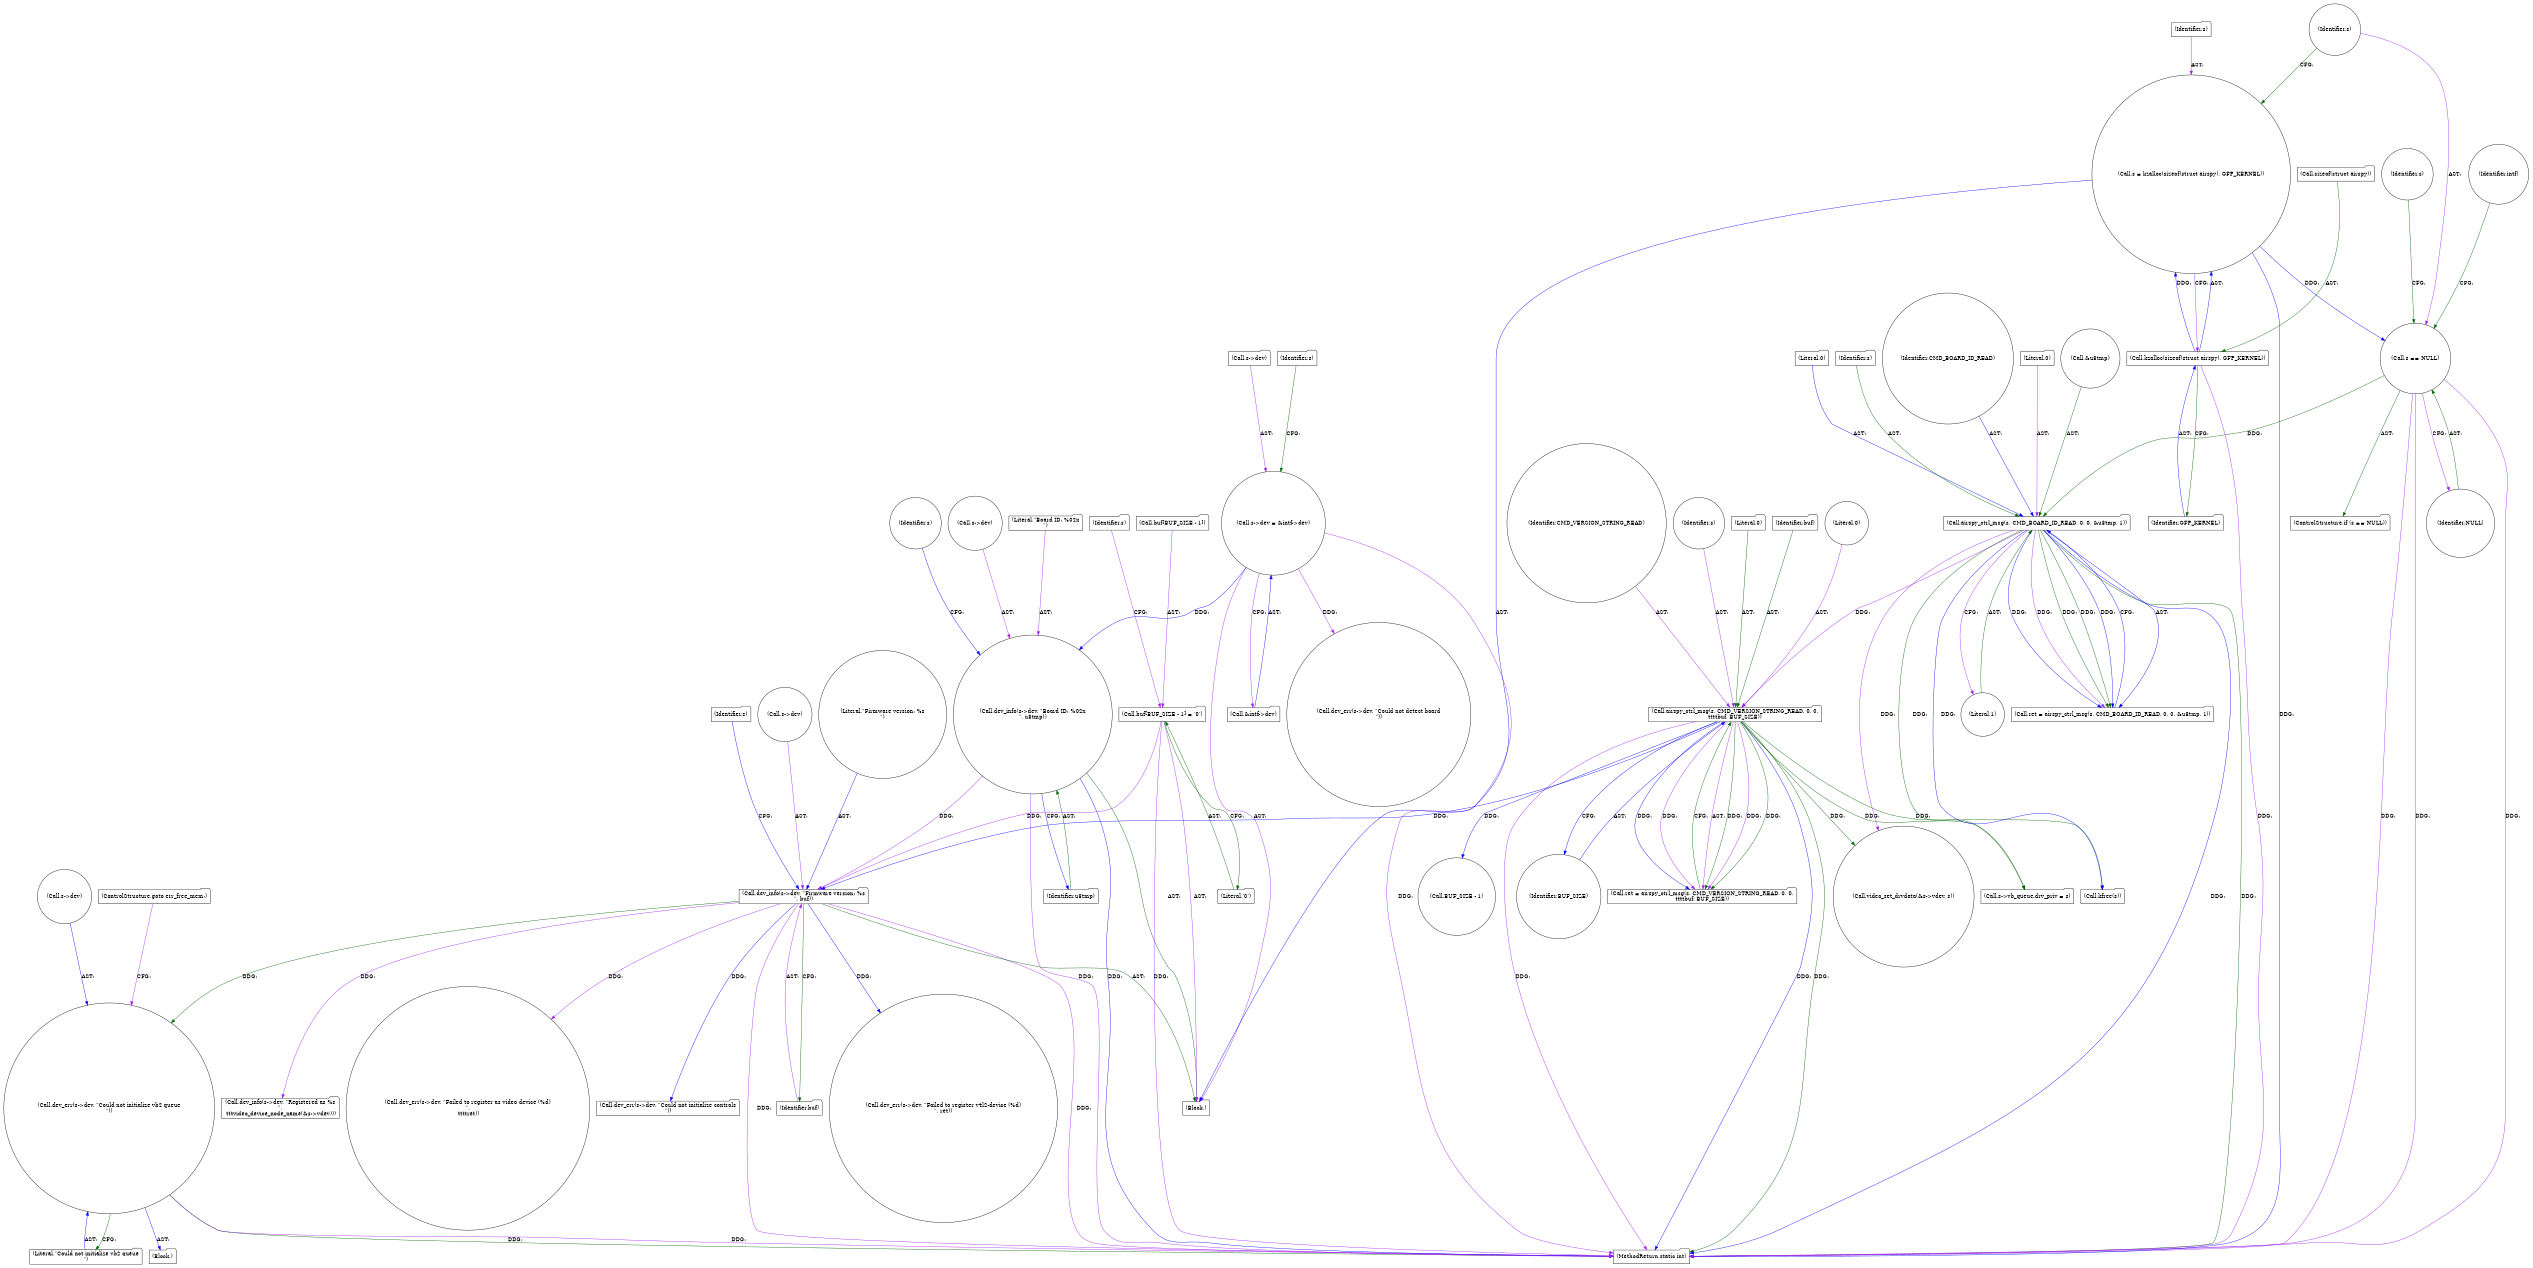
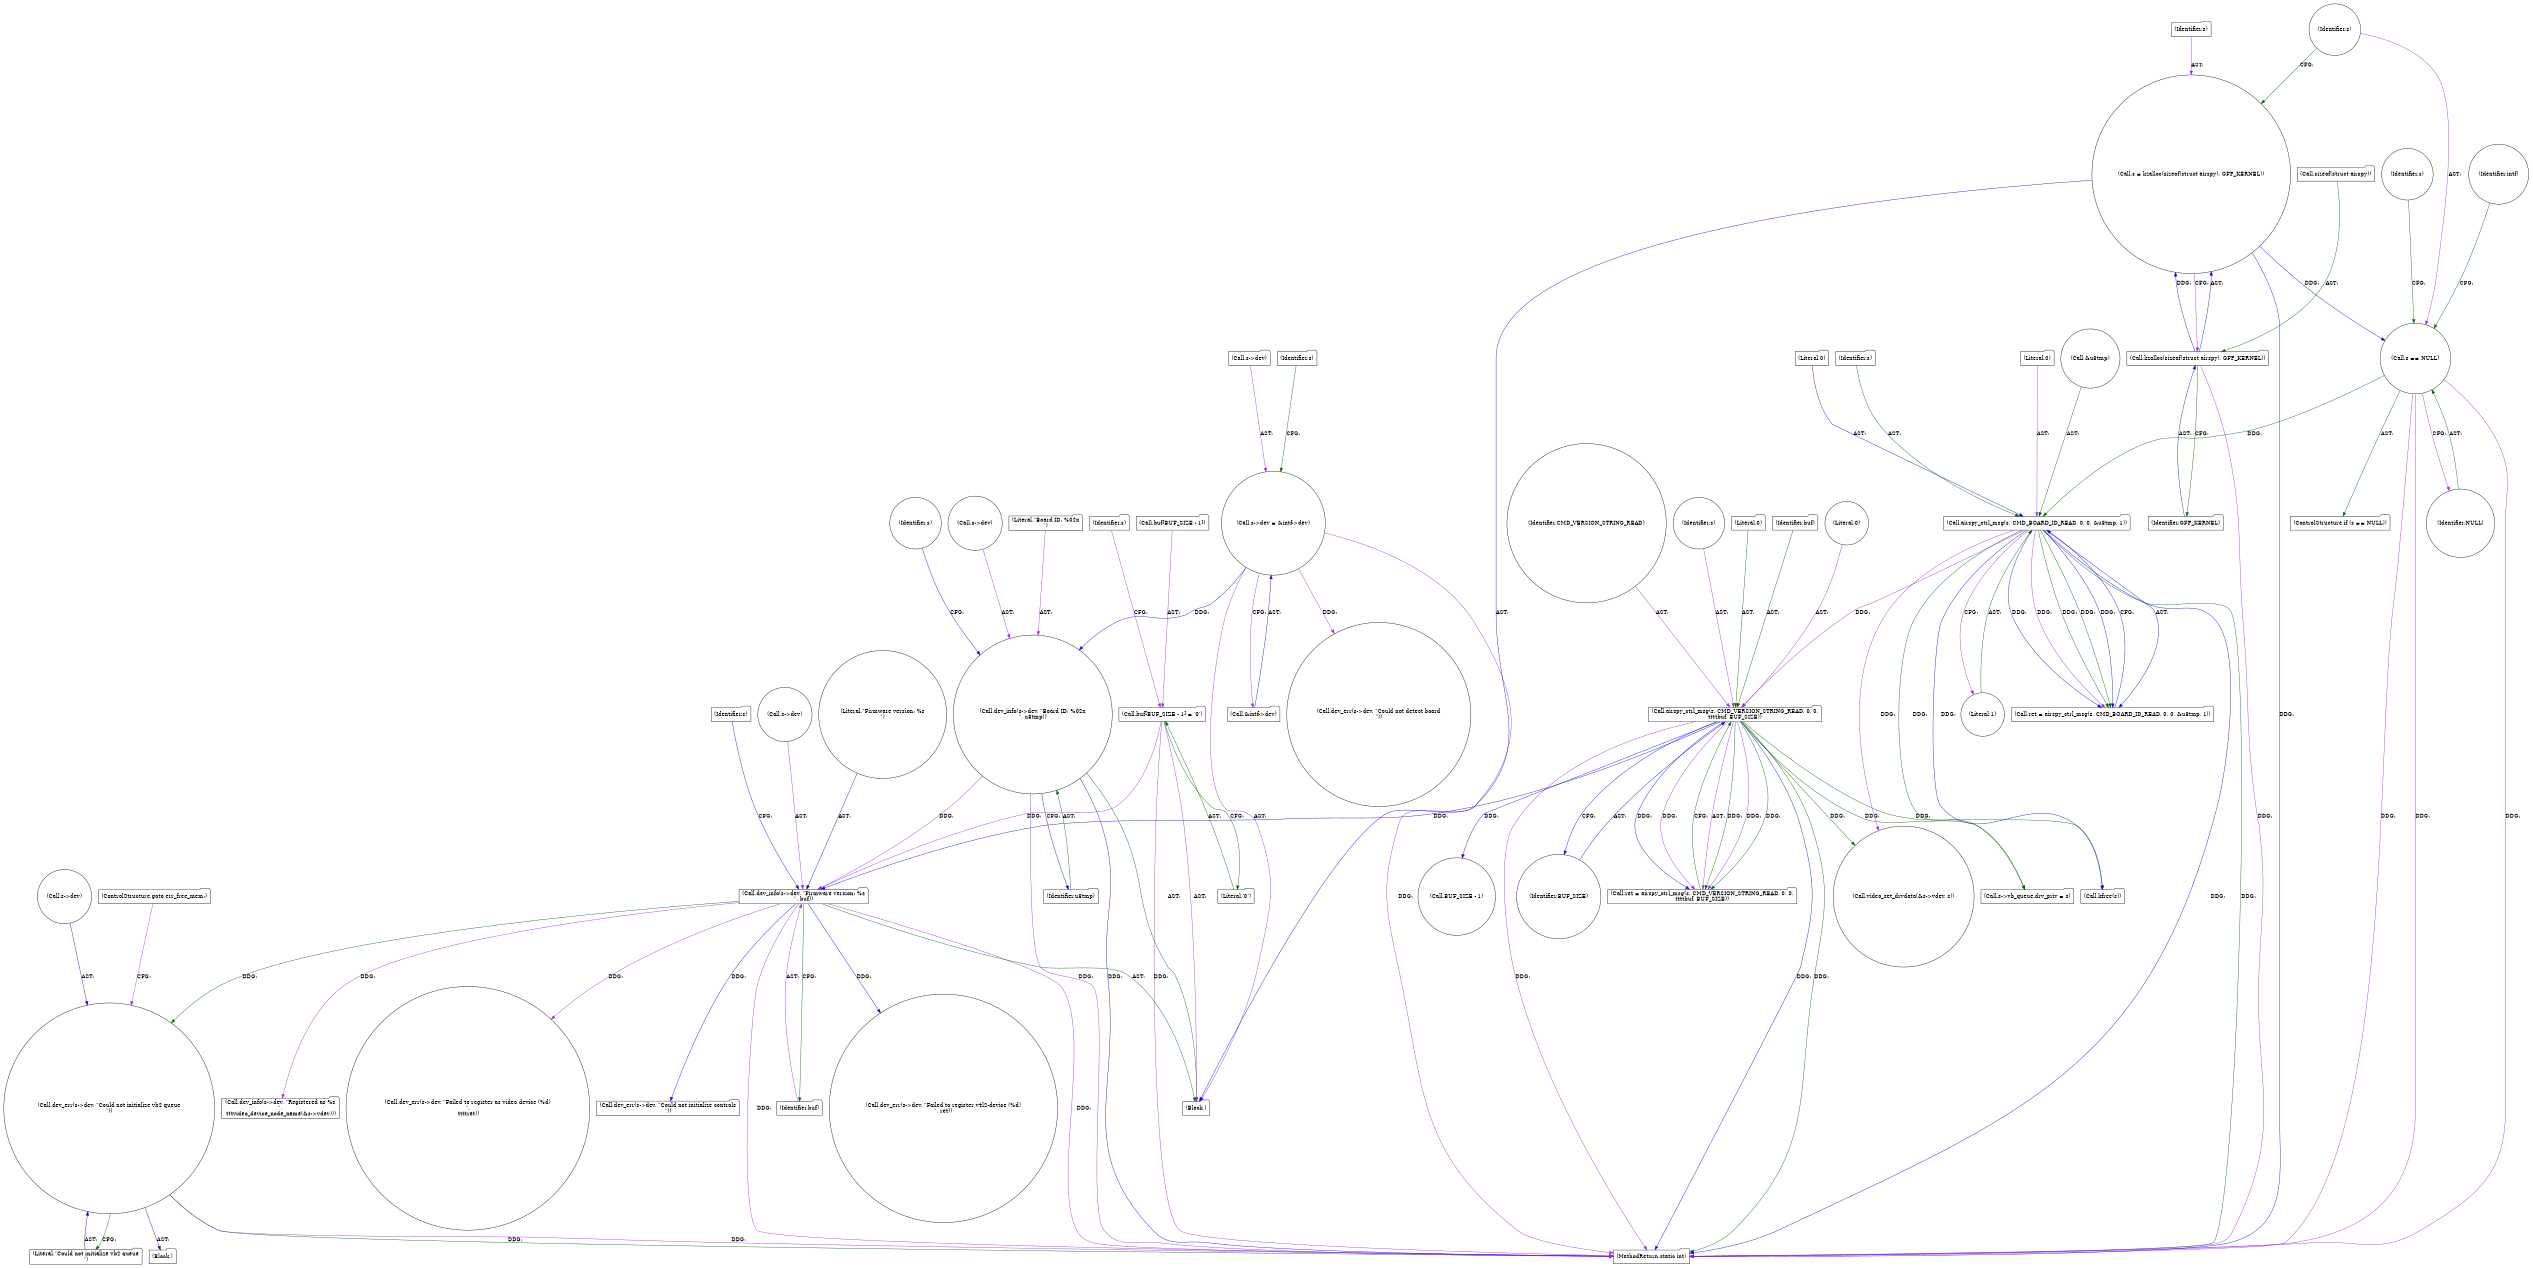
  digraph {
    node [shape=folder]
    edge [color=purple]
    n1 [label="(Call,dev_err(s->dev, \"Could not initialize vb2 queue\n\"))" shape=circle]
    n2 [label="(Literal,\"Could not initialize vb2 queue\n\")"]
    n3 [label="(MethodReturn,static int)"]
    n4 [label="(Block,)"]
    n5 [label="(Call,dev_info(s->dev, \"Firmware version: %s\n\", buf))"]
    n6 [label="(Identifier,buf)"]
    n7 [label="(Call,dev_err(s->dev, \"Failed to register v4l2-device (%d)\n\", ret))" shape=circle]
    n8 [label="(Call,dev_info(s->dev, \"Registered as %s\n\",\n \t\t\tvideo_device_node_name(&s->vdev)))"]
    n9 [label="(Call,dev_err(s->dev, \"Failed to register as video device (%d)\n\",\n \t\t\t\tret))" shape=circle]
    n10 [label="(Call,dev_err(s->dev, \"Could not initialize controls\n\"))"]
    n11 [label="(Block,)"]
    n12 [label="(Call,dev_info(s->dev, \"Board ID: %02x\n\", u8tmp))" shape=circle]
    n13 [label="(Identifier,u8tmp)"]
    n14 [label="(Call,s->dev = &intf->dev)" shape=circle]
    n15 [label="(Call,dev_err(s->dev, \"Could not detect board\n\"))" shape=circle]
    n16 [label="(Call,&intf->dev)"]
    n17 [label="(Call,buf[BUF_SIZE - 1] = '\0')"]
    n18 [label="(Literal,'\0')"]
    n19 [label="(Call,airspy_ctrl_msg(s, CMD_VERSION_STRING_READ, 0, 0,\n\t\t\t\tbuf, BUF_SIZE))"]
    n20 [label="(Call,BUF_SIZE - 1)" shape=circle]
    n21 [label="(Call,video_set_drvdata(&s->vdev, s))" shape=circle]
    n22 [label="(Call,s->vb_queue.drv_priv = s)"]
    n23 [label="(Call,kfree(s))"]
    n24 [label="(Identifier,BUF_SIZE)" shape=circle]
    n25 [label="(Call,ret = airspy_ctrl_msg(s, CMD_VERSION_STRING_READ, 0, 0,\n\t\t\t\tbuf, BUF_SIZE))"]
    n26 [label="(Call,airspy_ctrl_msg(s, CMD_BOARD_ID_READ, 0, 0, &u8tmp, 1))"]
    n27 [label="(Literal,1)" shape=circle]
    n28 [label="(Call,ret = airspy_ctrl_msg(s, CMD_BOARD_ID_READ, 0, 0, &u8tmp, 1))"]
    n29 [label="(Call,s == NULL)" shape=circle]
    n30 [label="(Identifier,NULL)" shape=circle]
    n31 [label="(ControlStructure,if (s == NULL))"]
    n32 [label="(Call,s = kzalloc(sizeof(struct airspy), GFP_KERNEL))" shape=circle]
    n33 [label="(Call,kzalloc(sizeof(struct airspy), GFP_KERNEL))"]
    n34 [label="(Identifier,GFP_KERNEL)"]
    n35 [label="(Literal,\"Firmware version: %s\n\")" shape=circle]
    n36 [label="(Identifier,s)" shape=circle]
    n37 [label="(Identifier,s)" shape=circle]
    n38 [label="(Literal,0)"]
    n39 [label="(Identifier,buf)"]
    n40 [label="(Identifier,intf)" shape=circle]
    n41 [label="(Call,s->dev)" shape=circle]
    n42 [label="(Literal,0)" shape=circle]
    n43 [label="(Call,&u8tmp)" shape=circle]
    n44 [label="(Identifier,s)"]
    n45 [label="(Identifier,s)"]
    n46 [label="(Identifier,s)"]
    n47 [label="(Identifier,s)" shape=circle]
    n48 [label="(Call,s->dev)" shape=circle]
    n49 [label="(Identifier,CMD_VERSION_STRING_READ)" shape=circle]
    n50 [label="(Call,sizeof(struct airspy))"]
    n51 [label="(Identifier,s)" shape=circle]
    n52 [label="(Literal,0)"]
    n53 [label="(Literal,0)"]
    n54 [label="(Literal,\"Board ID: %02x\n\")"]
    n55 [label="(Call,s->dev)" shape=circle]
    n56 [label="(Call,s->dev)"]
    n57 [label="(Identifier,s)"]
    n58 [label="(Call,buf[BUF_SIZE - 1])"]
    n59 [label="(Identifier,s)"]
    n60 [label="(ControlStructure,goto err_free_mem;)"]
-   n61 [label="(Identifier,CMD_BOARD_ID_READ)" shape=circle]
    n1 -> n2 [color=darkgreen label="CFG: "]
    n1 -> n3 [color=darkgreen label="DDG: "]
    n1 -> n3 [label="DDG: "]
    n1 -> n4 [color=blue label="AST: "]
    n2 -> n1 [color=blue label="AST: "]
    n5 -> n1 [color=darkgreen label="DDG: "]
    n5 -> n3 [label="DDG: "]
    n5 -> n3 [label="DDG: "]
    n5 -> n6 [color=darkgreen label="CFG: "]
    n5 -> n7 [color=blue label="DDG: "]
    n5 -> n8 [label="DDG: "]
    n5 -> n9 [label="DDG: "]
    n5 -> n10 [color=blue label="DDG: "]
    n5 -> n11 [color=darkgreen label="AST: "]
    n6 -> n5 [label="AST: "]
    n12 -> n3 [color=blue label="DDG: "]
    n12 -> n3 [label="DDG: "]
    n12 -> n5 [label="DDG: "]
    n12 -> n11 [color=darkgreen label="AST: "]
    n12 -> n13 [color=blue label="CFG: "]
    n13 -> n12 [color=darkgreen label="AST: "]
    n14 -> n3 [label="DDG: "]
    n14 -> n11 [label="AST: "]
    n14 -> n12 [color=blue label="DDG: "]
    n14 -> n15 [label="DDG: "]
    n14 -> n16 [label="CFG: "]
    n16 -> n14 [color=blue label="AST: "]
    n17 -> n3 [label="DDG: "]
    n17 -> n5 [label="DDG: "]
    n17 -> n11 [label="AST: "]
    n17 -> n18 [color=darkgreen label="CFG: "]
    n18 -> n17 [color=darkgreen label="AST: "]
    n19 -> n3 [label="DDG: "]
    n19 -> n3 [color=blue label="DDG: "]
    n19 -> n3 [color=darkgreen label="DDG: "]
    n19 -> n5 [color=blue label="DDG: "]
    n19 -> n20 [color=blue label="DDG: "]
    n19 -> n21 [color=darkgreen label="DDG: "]
    n19 -> n22 [color=darkgreen label="DDG: "]
    n19 -> n23 [color=darkgreen label="DDG: "]
    n19 -> n24 [color=blue label="CFG: "]
    n19 -> n25 [label="AST: "]
    n19 -> n25 [color=darkgreen label="DDG: "]
    n19 -> n25 [label="DDG: "]
    n19 -> n25 [color=darkgreen label="DDG: "]
    n19 -> n25 [color=blue label="DDG: "]
    n19 -> n25 [label="DDG: "]
    n24 -> n19 [color=blue label="AST: "]
    n25 -> n19 [color=darkgreen label="CFG: "]
    n26 -> n3 [color=darkgreen label="DDG: "]
    n26 -> n3 [color=blue label="DDG: "]
    n26 -> n19 [label="DDG: "]
    n26 -> n21 [label="DDG: "]
    n26 -> n22 [color=darkgreen label="DDG: "]
    n26 -> n23 [color=blue label="DDG: "]
    n26 -> n27 [label="CFG: "]
    n26 -> n28 [color=blue label="AST: "]
    n26 -> n28 [color=blue label="DDG: "]
    n26 -> n28 [label="DDG: "]
    n26 -> n28 [color=darkgreen label="DDG: "]
    n26 -> n28 [color=darkgreen label="DDG: "]
    n26 -> n28 [color=blue label="DDG: "]
    n27 -> n26 [color=darkgreen label="AST: "]
    n28 -> n26 [color=blue label="CFG: "]
    n29 -> n3 [label="DDG: "]
    n29 -> n3 [label="DDG: "]
    n29 -> n3 [label="DDG: "]
    n29 -> n26 [color=darkgreen label="DDG: "]
    n29 -> n30 [label="CFG: "]
    n29 -> n31 [color=darkgreen label="AST: "]
    n30 -> n29 [color=darkgreen label="AST: "]
    n32 -> n3 [color=blue label="DDG: "]
    n32 -> n11 [color=blue label="AST: "]
    n32 -> n29 [color=blue label="DDG: "]
    n32 -> n33 [label="CFG: "]
    n33 -> n3 [label="DDG: "]
    n33 -> n32 [color=blue label="AST: "]
    n33 -> n32 [color=blue label="DDG: "]
    n33 -> n34 [color=darkgreen label="CFG: "]
    n34 -> n33 [color=blue label="AST: "]
    n35 -> n5 [color=blue label="AST: "]
    n36 -> n12 [color=blue label="CFG: "]
    n37 -> n29 [label="AST: "]
    n37 -> n32 [color=darkgreen label="CFG: "]
    n38 -> n26 [label="AST: "]
    n39 -> n19 [color=darkgreen label="AST: "]
    n40 -> n29 [color=darkgreen label="CFG: "]
    n41 -> n12 [label="AST: "]
    n42 -> n19 [label="AST: "]
    n43 -> n26 [color=darkgreen label="AST: "]
    n44 -> n32 [label="AST: "]
    n45 -> n5 [color=blue label="CFG: "]
    n46 -> n14 [color=darkgreen label="CFG: "]
    n47 -> n29 [color=darkgreen label="CFG: "]
    n48 -> n5 [label="AST: "]
    n49 -> n19 [label="AST: "]
    n50 -> n33 [color=darkgreen label="AST: "]
    n51 -> n19 [label="AST: "]
    n52 -> n19 [color=darkgreen label="AST: "]
    n53 -> n26 [color=blue label="AST: "]
    n54 -> n12 [label="AST: "]
    n55 -> n1 [color=blue label="AST: "]
    n56 -> n14 [label="AST: "]
    n57 -> n26 [color=darkgreen label="AST: "]
    n58 -> n17 [label="AST: "]
    n59 -> n17 [label="CFG: "]
    n60 -> n1 [label="CFG: "]
-   n61 -> n26 [color=blue label="AST: "]
  }
